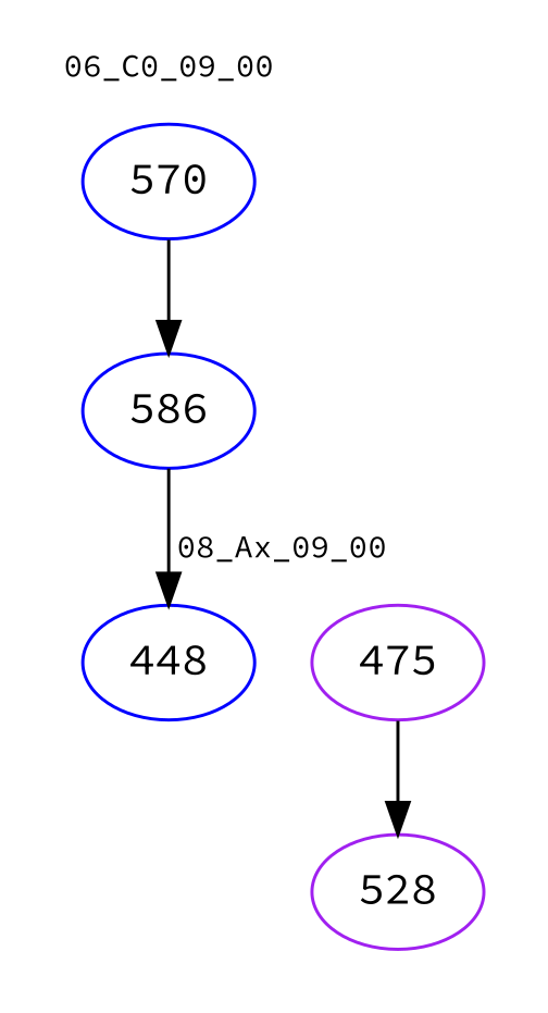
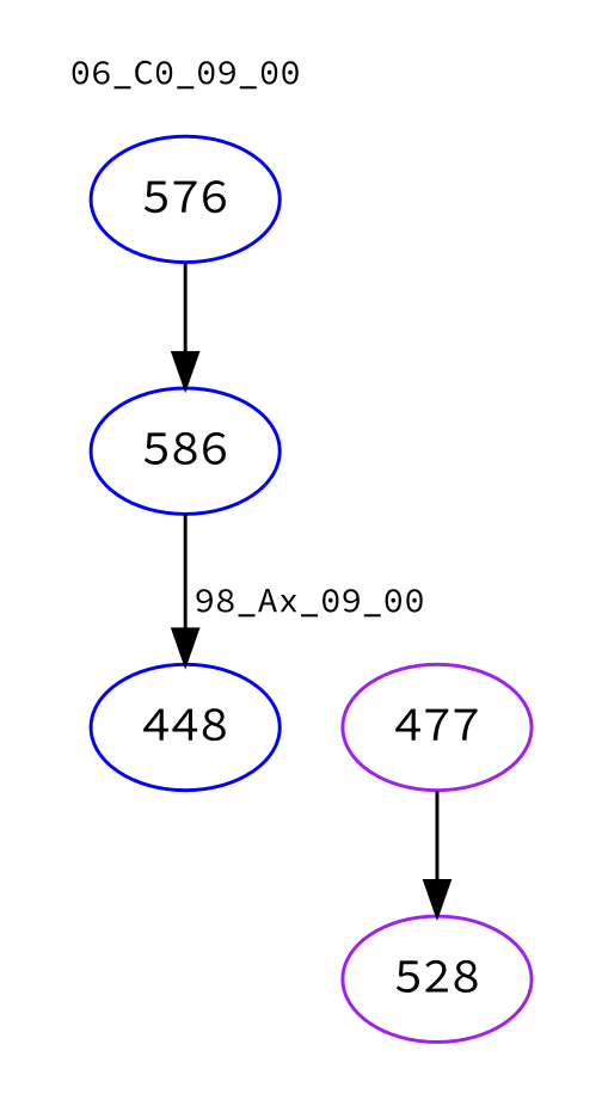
  digraph {
    fontname="Source Code Pro"
    node [color=blue fontname="Source Code Pro"]
    edge [color=black fontname="Source Code Pro"]
-   n1 [color=purple label=475]
+   n1 [color=purple label=477]
    n2 [label=448]
    n3 [color=purple label=528]
-   n4 [label=570]
+   n4 [label=576]
    n5 [label=586]
    subgraph cluster_1 {
      color=white
      fontsize=10
-     label="08_Ax_09_00"
+     label="98_Ax_09_00"
      n1
      n2
      n3
    }
    subgraph cluster_2 {
      color=white
      fontsize=10
      label="06_C0_09_00"
      n4
      n5
    }
    n1 -> n3
    n4 -> n5
    n5 -> n2
  }
